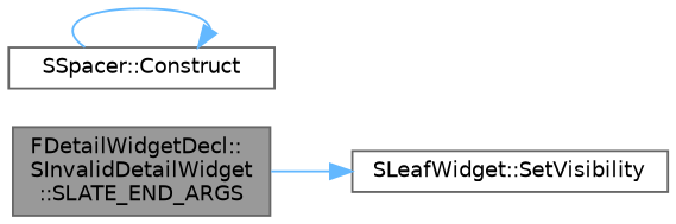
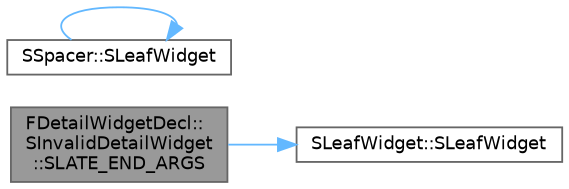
  digraph {
    rankdir=LR
    node [color=grey40 fillcolor=white fontname=Helvetica fontsize=10 shape=box style=filled]
    edge [color=steelblue1 fontname=Helvetica fontsize=10 labelfontname=Helvetica labelfontsize=10 style=solid]
    n1 [color=gray40 fillcolor=grey60 fontcolor=black height=0.2 label="FDetailWidgetDecl::\lSInvalidDetailWidget\l::SLATE_END_ARGS" width=0.4]
-   n2 [height=0.2 label="SLeafWidget::SetVisibility" width=0.4]
-   n3 [height=0.2 label="SSpacer::Construct" width=0.4]
+   n2 [height=0.2 label="SLeafWidget::SLeafWidget" width=0.4]
+   n3 [height=0.2 label="SSpacer::SLeafWidget" width=0.4]
    n1 -> n2
    n3 -> n3
  }
